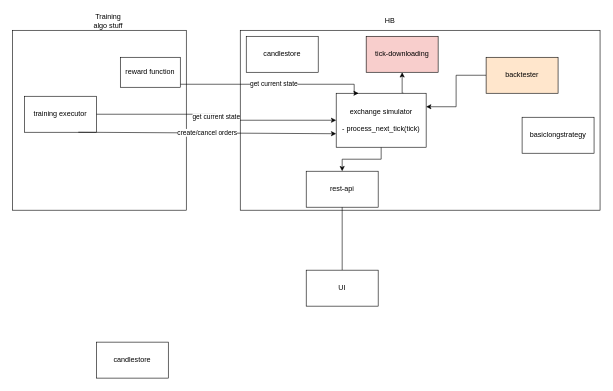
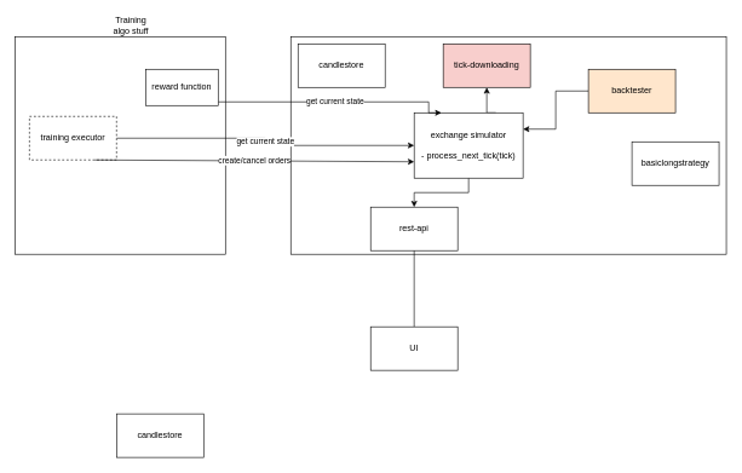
  <mxCell id="0" />
  <mxCell id="1" parent="0" />
  <mxCell id="2" value="" style="rounded=0;whiteSpace=wrap;html=1;" parent="1" vertex="1"><mxGeometry x="400" y="50" width="600" height="300" as="geometry" /></mxCell>
- <mxCell id="3" value="HB" style="text;html=1;strokeColor=none;fillColor=none;align=center;verticalAlign=middle;whiteSpace=wrap;rounded=0;" parent="1" vertex="1"><mxGeometry x="620" y="20" width="60" height="30" as="geometry" /></mxCell>
  <mxCell id="4" value="candlestore" style="rounded=0;whiteSpace=wrap;html=1;" parent="1" vertex="1"><mxGeometry x="160" y="570" width="120" height="60" as="geometry" /></mxCell>
  <mxCell id="5" value="candlestore" style="rounded=0;whiteSpace=wrap;html=1;" parent="1" vertex="1"><mxGeometry x="410" y="60" width="120" height="60" as="geometry" /></mxCell>
  <mxCell id="6" style="edgeStyle=orthogonalEdgeStyle;rounded=0;orthogonalLoop=1;jettySize=auto;html=1;" parent="1" source="8" target="12" edge="1"><mxGeometry relative="1" as="geometry" /></mxCell>
  <mxCell id="7" style="edgeStyle=orthogonalEdgeStyle;rounded=0;orthogonalLoop=1;jettySize=auto;html=1;exitX=0.75;exitY=0;exitDx=0;exitDy=0;entryX=0.5;entryY=1;entryDx=0;entryDy=0;" parent="1" source="8" target="18" edge="1"><mxGeometry relative="1" as="geometry" /></mxCell>
- <mxCell id="8" value="exchange simulator&lt;br&gt;&lt;br&gt;- process_next_tick(tick)" style="rounded=0;whiteSpace=wrap;html=1;" parent="1" vertex="1"><mxGeometry x="560" y="155" width="150" height="90" as="geometry" /></mxCell>
+ <mxCell id="8" value="exchange simulator&lt;br&gt;&lt;br&gt;- process_next_tick(tick)" style="rounded=0;whiteSpace=wrap;html=1;" parent="1" vertex="1"><mxGeometry x="570" y="155" width="150" height="90" as="geometry" /></mxCell>
  <mxCell id="9" value="basiclongstrategy" style="rounded=0;whiteSpace=wrap;html=1;" parent="1" vertex="1"><mxGeometry x="870" y="195" width="120" height="60" as="geometry" /></mxCell>
  <mxCell id="10" value="" style="rounded=0;whiteSpace=wrap;html=1;" parent="1" vertex="1"><mxGeometry x="20" y="50" width="290" height="300" as="geometry" /></mxCell>
  <mxCell id="11" value="Training algo stuff" style="text;html=1;strokeColor=none;fillColor=none;align=center;verticalAlign=middle;whiteSpace=wrap;rounded=0;" parent="1" vertex="1"><mxGeometry x="150" y="20" width="60" height="30" as="geometry" /></mxCell>
  <mxCell id="12" value="rest-api" style="rounded=0;whiteSpace=wrap;html=1;" parent="1" vertex="1"><mxGeometry x="510" y="285" width="120" height="60" as="geometry" /></mxCell>
  <mxCell id="13" value="get current state" style="edgeStyle=orthogonalEdgeStyle;rounded=0;orthogonalLoop=1;jettySize=auto;html=1;entryX=0.25;entryY=0;entryDx=0;entryDy=0;" parent="1" source="14" target="8" edge="1"><mxGeometry relative="1" as="geometry"><Array as="points"><mxPoint x="250" y="140" /><mxPoint x="590" y="140" /><mxPoint x="590" y="155" /></Array></mxGeometry></mxCell>
  <mxCell id="14" value="reward function" style="rounded=0;whiteSpace=wrap;html=1;" parent="1" vertex="1"><mxGeometry x="200" y="95" width="100" height="50" as="geometry" /></mxCell>
  <mxCell id="15" value="get current state" style="edgeStyle=orthogonalEdgeStyle;rounded=0;orthogonalLoop=1;jettySize=auto;html=1;entryX=0;entryY=0.5;entryDx=0;entryDy=0;" parent="1" source="16" target="8" edge="1"><mxGeometry relative="1" as="geometry" /></mxCell>
- <mxCell id="16" value="training executor" style="rounded=0;whiteSpace=wrap;html=1;" parent="1" vertex="1"><mxGeometry x="40" y="160" width="120" height="60" as="geometry" /></mxCell>
+ <mxCell id="16" value="training executor" style="rounded=0;whiteSpace=wrap;html=1;dashed=1;" parent="1" vertex="1"><mxGeometry x="40" y="160" width="120" height="60" as="geometry" /></mxCell>
  <mxCell id="17" value="create/cancel orders" style="endArrow=classic;html=1;rounded=0;entryX=0;entryY=0.75;entryDx=0;entryDy=0;exitX=0.75;exitY=1;exitDx=0;exitDy=0;" parent="1" source="16" target="8" edge="1"><mxGeometry width="50" height="50" relative="1" as="geometry"><mxPoint x="290" y="290" as="sourcePoint" /><mxPoint x="340" y="240" as="targetPoint" /></mxGeometry></mxCell>
  <mxCell id="18" value="tick-downloading" style="rounded=0;whiteSpace=wrap;html=1;fillColor=#f8cecc;" parent="1" vertex="1"><mxGeometry x="610" y="60" width="120" height="60" as="geometry" /></mxCell>
  <mxCell id="19" style="edgeStyle=orthogonalEdgeStyle;rounded=0;orthogonalLoop=1;jettySize=auto;html=1;entryX=0.5;entryY=1;entryDx=0;entryDy=0;endArrow=none;" parent="1" source="20" target="12" edge="1"><mxGeometry relative="1" as="geometry" /></mxCell>
  <mxCell id="20" value="UI" style="rounded=0;whiteSpace=wrap;html=1;" parent="1" vertex="1"><mxGeometry x="510" y="450" width="120" height="60" as="geometry" /></mxCell>
  <mxCell id="21" style="edgeStyle=orthogonalEdgeStyle;rounded=0;orthogonalLoop=1;jettySize=auto;html=1;entryX=1;entryY=0.25;entryDx=0;entryDy=0;" parent="1" source="22" target="8" edge="1"><mxGeometry relative="1" as="geometry" /></mxCell>
  <mxCell id="22" value="backtester" style="rounded=0;whiteSpace=wrap;html=1;fillColor=#ffe6cc;" parent="1" vertex="1"><mxGeometry x="810" y="95" width="120" height="60" as="geometry" /></mxCell>
